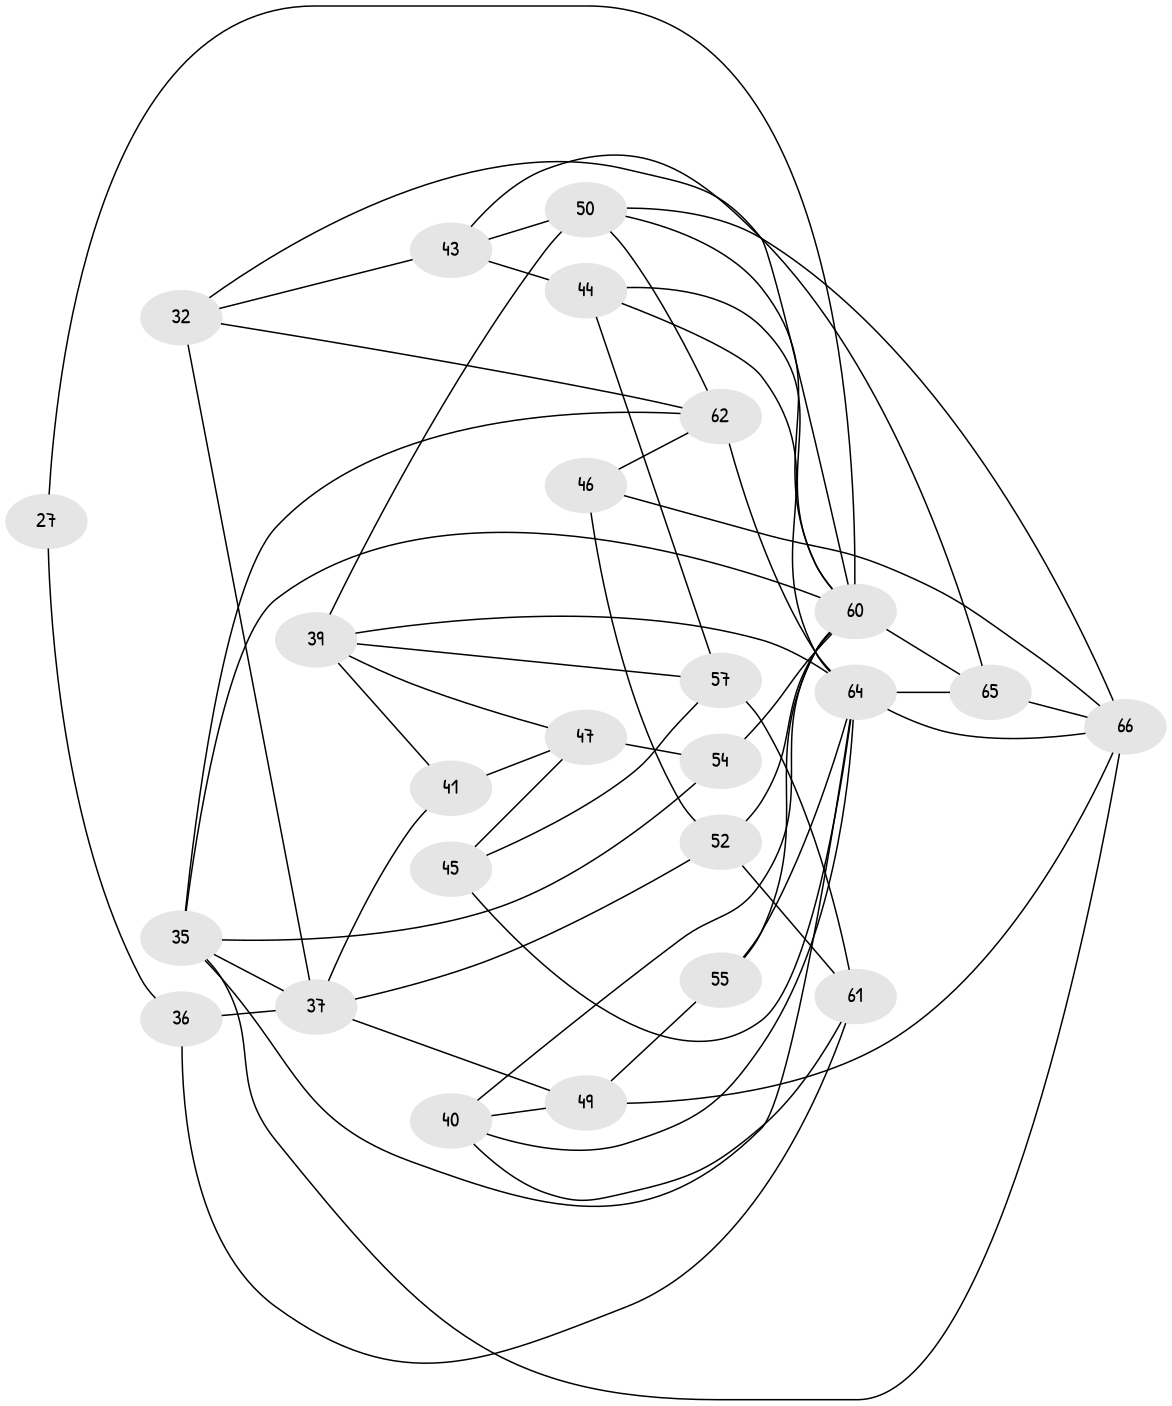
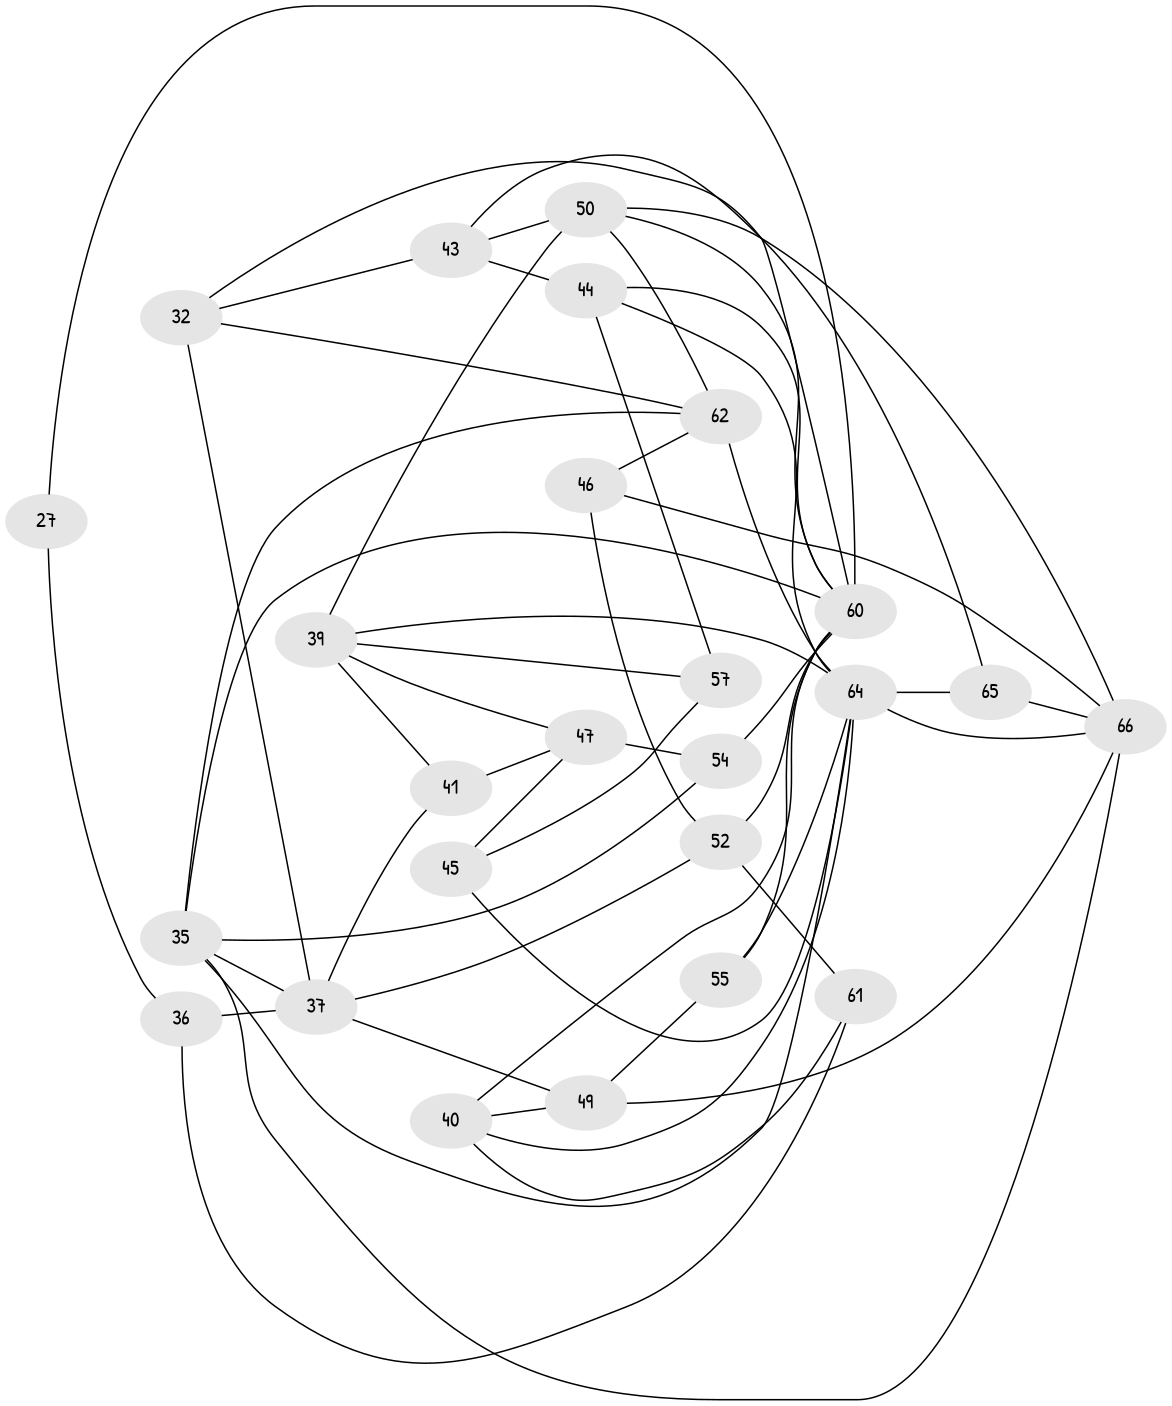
  graph {
    fontname="Patrick Hand"
    rankdir=LR
    node [color=gray90 fontname="Patrick Hand" style=filled]
    edge [fontname="Patrick Hand"]
    27 [super="+19"]
    36
    60 [super="+48+51"]
    37 [super="+24+14"]
    61
    65 [super="+31+53"]
    64 [super="+63+38"]
    66 [super="+59+58"]
    32 [super="+25"]
    43
    62 [super="+8+42"]
    41 [super="+10"]
    49 [super="+1+34"]
    52
    50 [super="+22"]
    44 [super="+29"]
    35 [super="+28"]
    54 [super="+7"]
    47 [super="+23"]
    55
    39 [super="+30"]
    57 [super="+18"]
    40
    45
    46
    27 -- 36 [weight=2]
    27 -- 60 [weight=2]
    36 -- 37
    36 -- 61
-   60 -- 65
    37 -- 41
    37 -- 49 [weight=2]
    37 -- 52
    65 -- 66 [weight=4]
    64 -- 65 [weight=6]
    64 -- 66 [weight=3]
    32 -- 60 [weight=2]
    32 -- 37 [weight=2]
    32 -- 43
    32 -- 62
    43 -- 65
    43 -- 50
    43 -- 44
    62 -- 64 [weight=3]
    41 -- 47 [weight=2]
    49 -- 66 [weight=3]
    49 -- 55
    52 -- 60
    52 -- 61
    50 -- 60
    50 -- 66
    50 -- 62 [weight=2]
    44 -- 60
    44 -- 64 [weight=3]
    44 -- 57
    35 -- 60
    35 -- 37
    35 -- 64 [weight=2]
    35 -- 66
    35 -- 62
    35 -- 54 [weight=2]
    54 -- 60 [weight=2]
    47 -- 54 [weight=2]
    55 -- 60 [weight=2]
    55 -- 64
    39 -- 64 [weight=2]
    39 -- 41
    39 -- 50
    39 -- 47
    39 -- 57
-   57 -- 61
    40 -- 60 [weight=2]
    40 -- 61
    40 -- 64
    40 -- 49
    45 -- 64
    45 -- 47
    45 -- 57 [weight=2]
    46 -- 66 [weight=2]
    46 -- 62
    46 -- 52
  }
